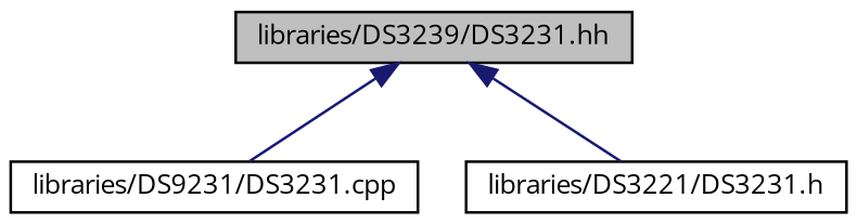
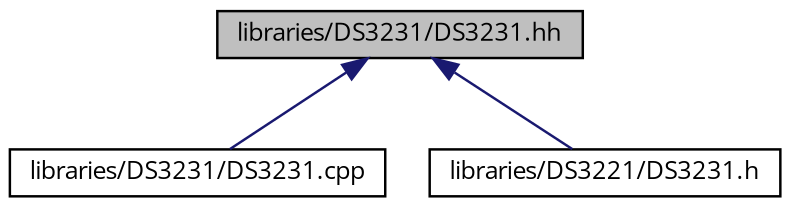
  digraph {
    fontname="Open Sans"
    node [color=black fillcolor=white fontname="Open Sans" fontsize=10 shape=record style=filled]
    edge [color=midnightblue dir=back fontname="Open Sans" fontsize=10 labelfontname=Helvetica labelfontsize=10 style=solid]
-   n1 [fillcolor=grey75 fontcolor=black height=0.2 label="libraries/DS3239/DS3231.hh" width=0.4]
-   n2 [height=0.2 label="libraries/DS9231/DS3231.cpp" width=0.4]
+   n1 [fillcolor=grey75 fontcolor=black height=0.2 label="libraries/DS3231/DS3231.hh" width=0.4]
+   n2 [height=0.2 label="libraries/DS3231/DS3231.cpp" width=0.4]
    n3 [height=0.2 label="libraries/DS3221/DS3231.h" width=0.4]
    n1 -> n2
    n1 -> n3
  }
